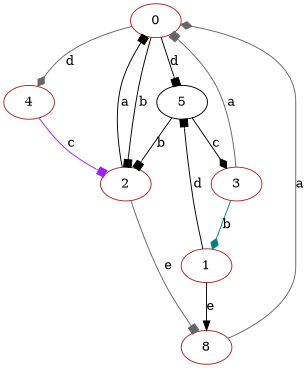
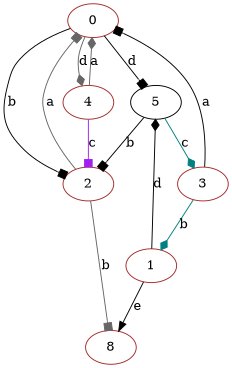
  strict digraph {
    node [color=brown]
    edge [arrowhead=box color=black]
    0
    2
    4
    5 [color=black]
    1
    8
    3
    0 -> 2 [label=b]
    0 -> 4 [arrowhead=diamond color=gray40 label=d]
    0 -> 5 [label=d]
-   2 -> 0 [label=a]
-   2 -> 8 [color=gray40 label=e]
-   8 -> 0 [arrowhead=diamond color=gray40 label=a]
+   2 -> 0 [color=gray40 label=a]
+   2 -> 8 [color=gray40 label=b]
+   4 -> 0 [arrowhead=diamond color=gray40 label=a]
    4 -> 2 [color=purple label=c]
    5 -> 2 [label=b]
-   5 -> 3 [arrowhead=diamond label=c]
-   1 -> 5 [label=d]
+   5 -> 3 [arrowhead=diamond color=teal label=c]
+   1 -> 5 [arrowhead=diamond label=d]
    1 -> 8 [arrowhead=normal label=e]
-   3 -> 0 [color=gray40 label=a]
+   3 -> 0 [label=a]
    3 -> 1 [arrowhead=diamond color=teal label=b]
  }
